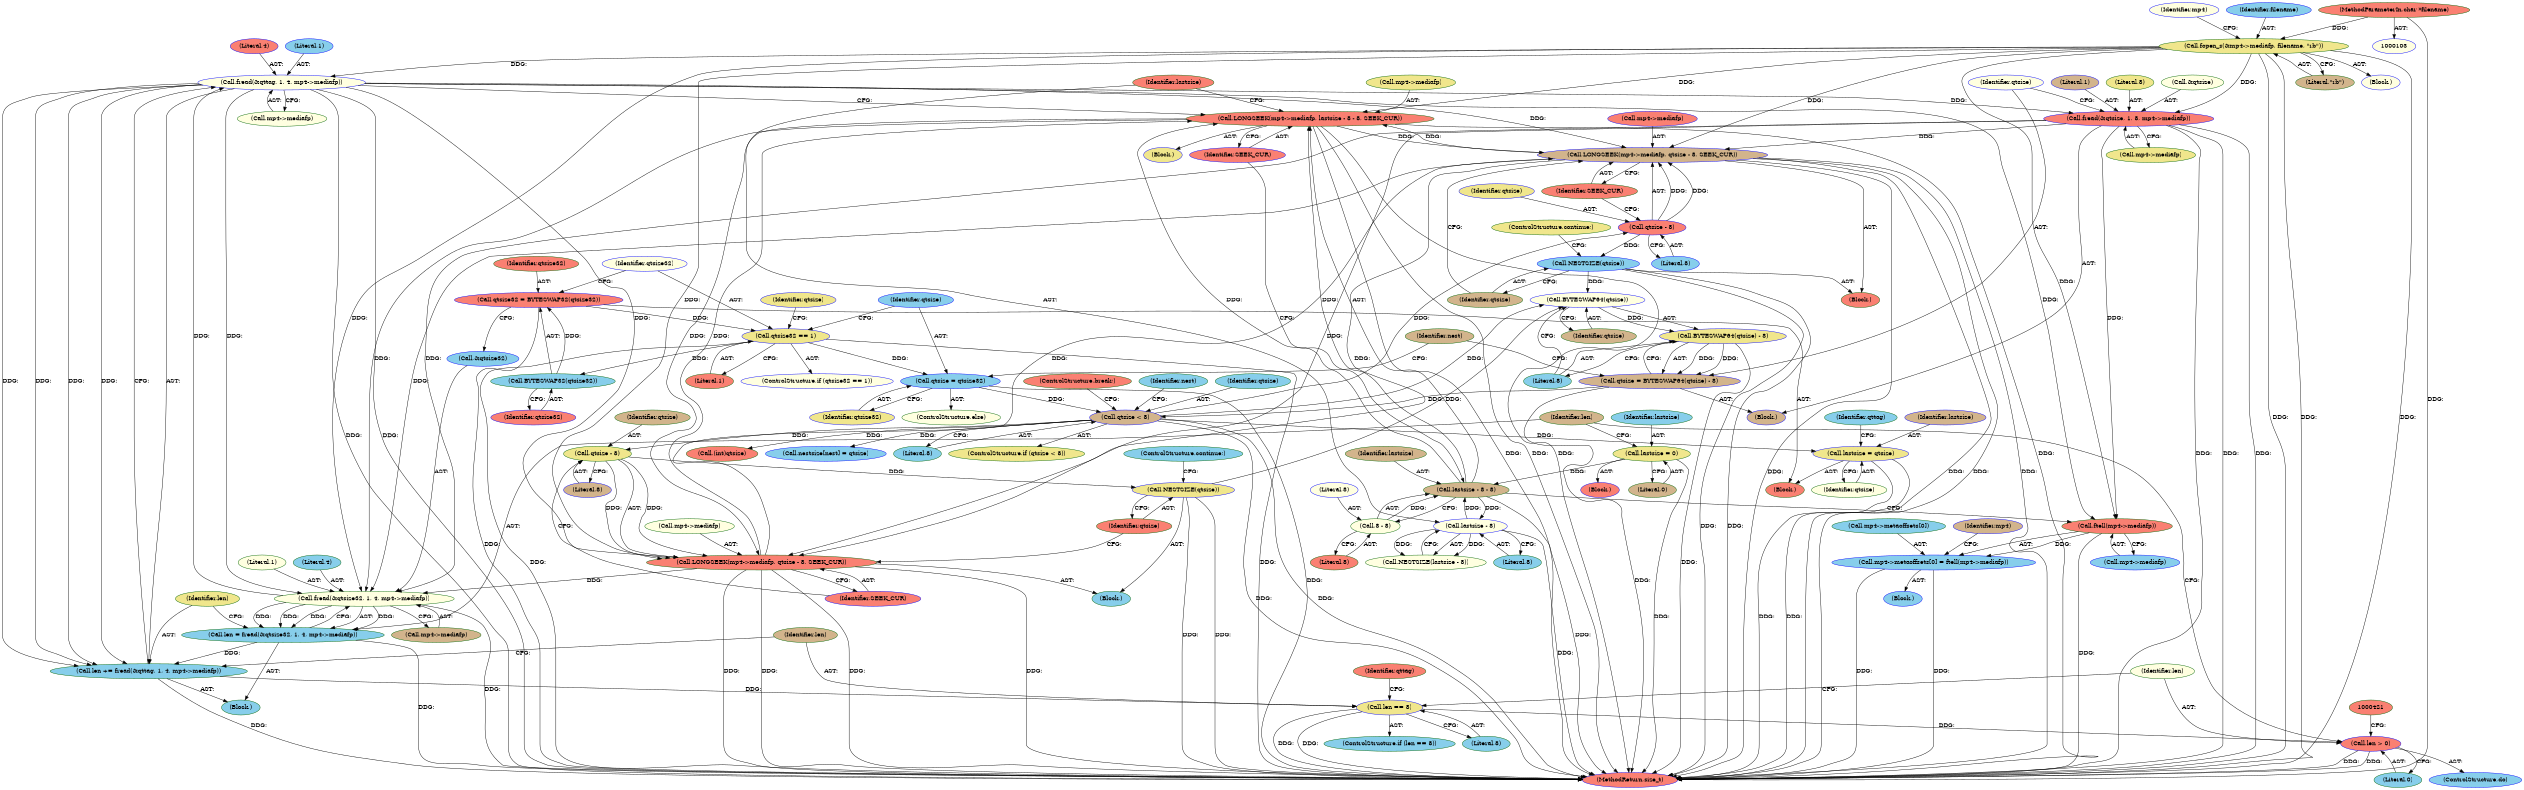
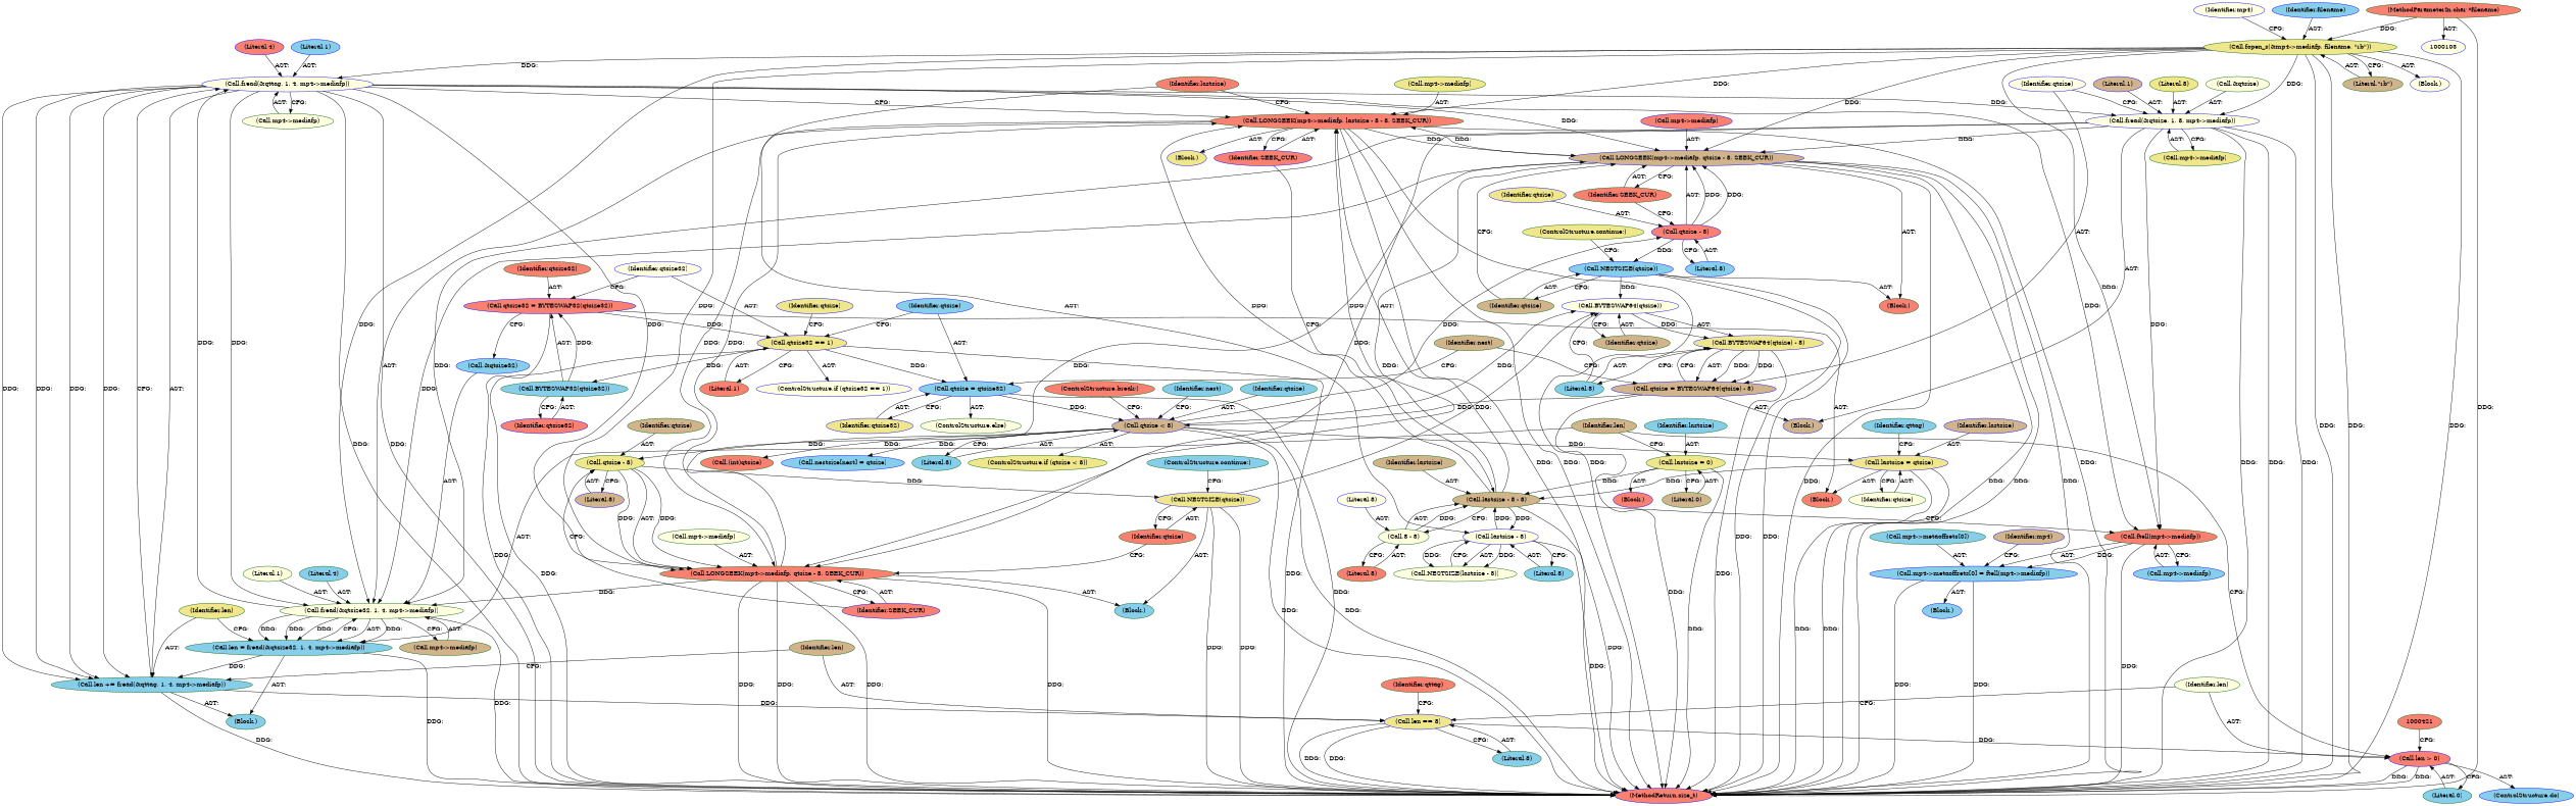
  digraph {
    node [color=darkgreen fillcolor=skyblue style=filled]
    n1 [color=blue fillcolor=lightyellow label="(Call,fread(&qttag, 1, 4, mp4->mediafp))"]
    n2 [fillcolor=lightyellow label="(Call,fread(&qtsize32, 1, 4, mp4->mediafp))"]
    n3 [fillcolor=salmon label="(Call,LONGSEEK(mp4->mediafp, lastsize - 8 - 8, SEEK_CUR))"]
    n4 [color=blue fillcolor=tan label="(Call,LONGSEEK(mp4->mediafp, qtsize - 8, SEEK_CUR))"]
-   n5 [color=blue fillcolor=salmon label="(Call,fread(&qtsize, 1, 8, mp4->mediafp))"]
+   n5 [color=blue fillcolor=lightyellow label="(Call,fread(&qtsize, 1, 8, mp4->mediafp))"]
    n6 [fillcolor=salmon label="(Call,LONGSEEK(mp4->mediafp, qtsize - 8, SEEK_CUR))"]
    n7 [label="(Call,len += fread(&qttag, 1, 4, mp4->mediafp))"]
    n8 [fillcolor=salmon label="(Call,ftell(mp4->mediafp))"]
    n9 [color=blue fillcolor=salmon label="(MethodReturn,size_t)"]
    n10 [fillcolor=lightyellow label="(Call,mp4->mediafp)"]
    n11 [label="(Call,len = fread(&qtsize32, 1, 4, mp4->mediafp))"]
    n12 [fillcolor=tan label="(Call,mp4->mediafp)"]
    n13 [color=blue fillcolor=salmon label="(Identifier,SEEK_CUR)"]
    n14 [color=blue fillcolor=khaki label="(Block,)"]
    n15 [fillcolor=salmon label="(Block,)"]
    n16 [fillcolor=salmon label="(Identifier,SEEK_CUR)"]
    n17 [color=blue fillcolor=tan label="(Block,)"]
    n18 [fillcolor=khaki label="(Call,mp4->mediafp)"]
    n19 [label="(Block,)"]
    n20 [color=blue fillcolor=salmon label="(Identifier,SEEK_CUR)"]
    n21 [label="(Block,)"]
    n22 [color=blue fillcolor=khaki label="(Call,len == 8)"]
    n23 [color=blue label="(Call,mp4->metaoffsets[0] = ftell(mp4->mediafp))"]
    n24 [color=blue label="(Call,mp4->mediafp)"]
    n25 [fillcolor=khaki label="(Call,fopen_s(&mp4->mediafp, filename, \"rb\"))"]
    n26 [fillcolor=tan label="(Literal,\"rb\")"]
    n27 [color=blue fillcolor=lightyellow label="(Block,)"]
    n28 [fillcolor=salmon label="(MethodParameterIn,char *filename)"]
    1000103 [color=blue fillcolor=lightyellow]
    n30 [fillcolor=tan label="(Call,lastsize - 8 - 8)"]
    n31 [color=blue fillcolor=lightyellow label="(Call,lastsize - 8)"]
    n32 [fillcolor=lightyellow label="(Call,8 - 8)"]
    n33 [label="(Literal,8)"]
    n34 [fillcolor=lightyellow label="(Call,NESTSIZE(lastsize - 8))"]
    n35 [fillcolor=salmon label="(Literal,8)"]
    n36 [fillcolor=khaki label="(Call,lastsize = 0)"]
    n37 [color=blue fillcolor=salmon label="(Block,)"]
    n38 [fillcolor=tan label="(Literal,0)"]
    n39 [color=blue fillcolor=khaki label="(Call,lastsize = qtsize)"]
    n40 [fillcolor=salmon label="(Block,)"]
    n41 [fillcolor=lightyellow label="(Identifier,qtsize)"]
    n42 [color=blue fillcolor=tan label="(Call,qtsize < 8)"]
    n43 [color=blue fillcolor=lightyellow label="(Call,BYTESWAP64(qtsize))"]
    n44 [color=blue fillcolor=salmon label="(Call,qtsize - 8)"]
    n45 [fillcolor=khaki label="(Call,qtsize - 8)"]
    n46 [fillcolor=salmon label="(Call,(int)qtsize)"]
    n47 [color=blue label="(Call,nestsize[nest] = qtsize)"]
    n48 [label="(Literal,8)"]
    n49 [fillcolor=khaki label="(ControlStructure,if (qtsize < 8))"]
    n50 [color=blue fillcolor=khaki label="(Call,BYTESWAP64(qtsize) - 8)"]
    n51 [fillcolor=tan label="(Identifier,qtsize)"]
    n52 [color=blue label="(Call,NESTSIZE(qtsize))"]
    n53 [color=blue label="(Literal,8)"]
    n54 [color=blue fillcolor=khaki label="(Call,NESTSIZE(qtsize))"]
    n55 [color=blue fillcolor=tan label="(Literal,8)"]
    n56 [color=blue fillcolor=tan label="(Call,qtsize = BYTESWAP64(qtsize) - 8)"]
    n57 [label="(Literal,8)"]
    n58 [fillcolor=tan label="(Identifier,qtsize)"]
    n59 [fillcolor=salmon label="(Identifier,qtsize)"]
    n60 [color=blue label="(Call,qtsize = qtsize32)"]
    n61 [fillcolor=lightyellow label="(ControlStructure,else)"]
    n62 [color=blue fillcolor=khaki label="(Identifier,qtsize32)"]
    n63 [color=blue fillcolor=khaki label="(Call,qtsize32 == 1)"]
    n64 [label="(Call,BYTESWAP32(qtsize32))"]
    n65 [fillcolor=salmon label="(Literal,1)"]
    n66 [color=blue fillcolor=lightyellow label="(ControlStructure,if (qtsize32 == 1))"]
    n67 [color=blue fillcolor=salmon label="(Call,qtsize32 = BYTESWAP32(qtsize32))"]
    n68 [color=blue fillcolor=salmon label="(Identifier,qtsize32)"]
    n69 [color=blue label="(Call,&qtsize32)"]
    n70 [color=blue fillcolor=salmon label="(Call,len > 0)"]
-   n71 [label="(ControlStructure,if (len == 8))"]
    n72 [label="(Literal,8)"]
    n73 [label="(Literal,0)"]
    n74 [color=blue label="(ControlStructure,do)"]
    n75 [color=blue label="(Block,)"]
    n76 [label="(Identifier,qttag)"]
    n77 [fillcolor=tan label="(Identifier,lastsize)"]
    n78 [label="(Identifier,nest)"]
    n79 [color=blue fillcolor=salmon label="(Call,mp4->mediafp)"]
    n80 [label="(Identifier,qtsize)"]
    n81 [color=blue fillcolor=lightyellow label="(Literal,8)"]
    n82 [fillcolor=tan label="(Identifier,len)"]
    n83 [color=blue fillcolor=tan label="(Identifier,mp4)"]
    n84 [color=blue fillcolor=lightyellow label="(Identifier,mp4)"]
    n85 [fillcolor=salmon label="(Identifier,qttag)"]
    n86 [fillcolor=salmon label="(ControlStructure,break;)"]
    n87 [fillcolor=khaki label="(Literal,8)"]
    n88 [color=blue fillcolor=lightyellow label="(Identifier,qtsize32)"]
    n89 [fillcolor=tan label="(Identifier,nest)"]
    n90 [fillcolor=lightyellow label="(Literal,1)"]
    n91 [fillcolor=salmon label="(Identifier,qtsize32)"]
    n92 [label="(Call,mp4->metaoffsets[0])"]
    n93 [fillcolor=khaki label="(Identifier,len)"]
    n94 [color=blue label="(Identifier,qtsize)"]
    n95 [color=blue fillcolor=lightyellow label="(Identifier,qtsize)"]
    n96 [fillcolor=lightyellow label="(Call,&qtsize)"]
    n97 [color=blue label="(Literal,1)"]
    n98 [label="(Literal,4)"]
    n99 [fillcolor=lightyellow label="(Identifier,len)"]
    n100 [fillcolor=tan label="(Identifier,qtsize)"]
    n101 [color=blue label="(Identifier,filename)"]
    n102 [color=blue fillcolor=tan label="(Identifier,lastsize)"]
    n103 [fillcolor=lightyellow label="(Call,mp4->mediafp)"]
    n104 [fillcolor=khaki label="(ControlStructure,continue;)"]
    n105 [color=blue fillcolor=tan label="(Literal,1)"]
    n106 [color=blue fillcolor=khaki label="(Identifier,qtsize)"]
    n107 [color=blue fillcolor=khaki label="(Identifier,qtsize)"]
    n108 [fillcolor=khaki label="(Call,mp4->mediafp)"]
    n109 [fillcolor=tan label="(Identifier,len)"]
    n110 [color=blue fillcolor=salmon label="(Literal,4)"]
    n111 [fillcolor=salmon label="(Identifier,lastsize)"]
    n112 [label="(Identifier,lastsize)"]
    n113 [label="(ControlStructure,continue;)"]
    1000421 [fillcolor=salmon]
    n1 -> n2 [label="DDG: "]
    n1 -> n3 [label="CFG: "]
    n1 -> n4 [label="DDG: "]
    n1 -> n5 [label="DDG: "]
    n1 -> n6 [label="DDG: "]
    n1 -> n7 [label="AST: "]
    n1 -> n7 [label="DDG: "]
    n1 -> n7 [label="DDG: "]
    n1 -> n7 [label="DDG: "]
    n1 -> n7 [label="DDG: "]
    n1 -> n8 [label="DDG: "]
    n1 -> n9 [label="DDG: "]
    n1 -> n9 [label="DDG: "]
    n1 -> n10 [label="CFG: "]
    n2 -> n1 [label="DDG: "]
    n2 -> n9 [label="DDG: "]
    n2 -> n11 [label="AST: "]
    n2 -> n11 [label="DDG: "]
    n2 -> n11 [label="DDG: "]
    n2 -> n11 [label="DDG: "]
    n2 -> n11 [label="DDG: "]
    n2 -> n12 [label="CFG: "]
-   n3 -> n2 [label="DDG: "]
+   n3 -> n2 [label="AST: "]
    n3 -> n4 [label="DDG: "]
    n3 -> n6 [label="DDG: "]
    n3 -> n9 [label="DDG: "]
    n3 -> n9 [label="DDG: "]
    n3 -> n9 [label="DDG: "]
    n3 -> n9 [label="DDG: "]
    n3 -> n13 [label="CFG: "]
    n3 -> n14 [label="AST: "]
    n4 -> n2 [label="DDG: "]
    n4 -> n3 [label="DDG: "]
    n4 -> n6 [label="DDG: "]
    n4 -> n9 [label="DDG: "]
    n4 -> n9 [label="DDG: "]
    n4 -> n9 [label="DDG: "]
    n4 -> n9 [label="DDG: "]
    n4 -> n15 [label="AST: "]
    n4 -> n16 [label="CFG: "]
    n5 -> n2 [label="DDG: "]
    n5 -> n4 [label="DDG: "]
    n5 -> n6 [label="DDG: "]
    n5 -> n8 [label="DDG: "]
    n5 -> n9 [label="DDG: "]
    n5 -> n9 [label="DDG: "]
    n5 -> n9 [label="DDG: "]
    n5 -> n17 [label="AST: "]
    n5 -> n18 [label="CFG: "]
    n6 -> n2 [label="DDG: "]
    n6 -> n3 [label="DDG: "]
    n6 -> n4 [label="DDG: "]
    n6 -> n9 [label="DDG: "]
    n6 -> n9 [label="DDG: "]
    n6 -> n9 [label="DDG: "]
    n6 -> n9 [label="DDG: "]
    n6 -> n19 [label="AST: "]
    n6 -> n20 [label="CFG: "]
    n7 -> n1 [label="CFG: "]
    n7 -> n9 [label="DDG: "]
    n7 -> n21 [label="AST: "]
    n7 -> n22 [label="DDG: "]
    n8 -> n9 [label="DDG: "]
    n8 -> n23 [label="AST: "]
    n8 -> n23 [label="DDG: "]
    n8 -> n24 [label="CFG: "]
    n10 -> n1 [label="AST: "]
    n11 -> n2 [label="CFG: "]
    n11 -> n7 [label="DDG: "]
    n11 -> n9 [label="DDG: "]
    n11 -> n21 [label="AST: "]
    n12 -> n2 [label="AST: "]
    n13 -> n3 [label="AST: "]
    n13 -> n30 [label="CFG: "]
    n16 -> n4 [label="AST: "]
    n16 -> n44 [label="CFG: "]
    n18 -> n5 [label="AST: "]
    n20 -> n6 [label="AST: "]
    n20 -> n45 [label="CFG: "]
    n22 -> n9 [label="DDG: "]
    n22 -> n9 [label="DDG: "]
    n22 -> n70 [label="DDG: "]
-   n22 -> n71 [label="AST: "]
    n22 -> n72 [label="CFG: "]
    n23 -> n9 [label="DDG: "]
    n23 -> n9 [label="DDG: "]
    n23 -> n75 [label="AST: "]
    n24 -> n8 [label="AST: "]
    n25 -> n1 [label="DDG: "]
    n25 -> n2 [label="DDG: "]
    n25 -> n3 [label="DDG: "]
    n25 -> n4 [label="DDG: "]
    n25 -> n5 [label="DDG: "]
    n25 -> n6 [label="DDG: "]
    n25 -> n8 [label="DDG: "]
    n25 -> n9 [label="DDG: "]
    n25 -> n9 [label="DDG: "]
    n25 -> n9 [label="DDG: "]
    n25 -> n26 [label="CFG: "]
    n25 -> n27 [label="AST: "]
    n26 -> n25 [label="AST: "]
    n28 -> n9 [label="DDG: "]
    n28 -> n25 [label="DDG: "]
    n28 -> 1000103 [label="AST: "]
    n30 -> n3 [label="AST: "]
    n30 -> n3 [label="DDG: "]
    n30 -> n3 [label="DDG: "]
    n30 -> n8 [label="CFG: "]
    n30 -> n9 [label="DDG: "]
    n30 -> n31 [label="DDG: "]
    n30 -> n32 [label="CFG: "]
    n31 -> n9 [label="DDG: "]
    n31 -> n30 [label="DDG: "]
    n31 -> n33 [label="CFG: "]
    n31 -> n34 [label="AST: "]
    n31 -> n34 [label="DDG: "]
    n31 -> n34 [label="DDG: "]
    n32 -> n30 [label="AST: "]
    n32 -> n30 [label="DDG: "]
    n32 -> n35 [label="CFG: "]
    n33 -> n31 [label="AST: "]
    n34 -> n31 [label="CFG: "]
    n35 -> n32 [label="AST: "]
    n36 -> n9 [label="DDG: "]
    n36 -> n30 [label="DDG: "]
    n36 -> n37 [label="AST: "]
    n36 -> n38 [label="CFG: "]
    n38 -> n36 [label="AST: "]
    n39 -> n9 [label="DDG: "]
    n39 -> n9 [label="DDG: "]
+   n39 -> n30 [label="DDG: "]
    n39 -> n40 [label="AST: "]
    n39 -> n41 [label="CFG: "]
    n41 -> n39 [label="AST: "]
    n42 -> n9 [label="DDG: "]
    n42 -> n9 [label="DDG: "]
    n42 -> n39 [label="DDG: "]
    n42 -> n43 [label="DDG: "]
    n42 -> n44 [label="DDG: "]
    n42 -> n45 [label="DDG: "]
    n42 -> n46 [label="DDG: "]
    n42 -> n47 [label="DDG: "]
    n42 -> n48 [label="CFG: "]
    n42 -> n49 [label="AST: "]
    n43 -> n50 [label="AST: "]
    n43 -> n50 [label="DDG: "]
    n43 -> n51 [label="CFG: "]
    n44 -> n4 [label="AST: "]
    n44 -> n4 [label="DDG: "]
    n44 -> n4 [label="DDG: "]
    n44 -> n52 [label="DDG: "]
    n44 -> n53 [label="CFG: "]
    n45 -> n6 [label="AST: "]
    n45 -> n6 [label="DDG: "]
    n45 -> n6 [label="DDG: "]
    n45 -> n54 [label="DDG: "]
    n45 -> n55 [label="CFG: "]
    n48 -> n42 [label="AST: "]
    n50 -> n9 [label="DDG: "]
    n50 -> n56 [label="AST: "]
    n50 -> n56 [label="DDG: "]
    n50 -> n56 [label="DDG: "]
    n50 -> n57 [label="CFG: "]
    n51 -> n43 [label="AST: "]
    n52 -> n9 [label="DDG: "]
    n52 -> n9 [label="DDG: "]
    n52 -> n15 [label="AST: "]
    n52 -> n43 [label="DDG: "]
    n52 -> n58 [label="CFG: "]
    n53 -> n44 [label="AST: "]
    n54 -> n9 [label="DDG: "]
    n54 -> n9 [label="DDG: "]
    n54 -> n19 [label="AST: "]
    n54 -> n43 [label="DDG: "]
    n54 -> n59 [label="CFG: "]
    n55 -> n45 [label="AST: "]
    n56 -> n9 [label="DDG: "]
    n56 -> n17 [label="AST: "]
    n56 -> n42 [label="DDG: "]
    n56 -> n50 [label="CFG: "]
    n57 -> n43 [label="CFG: "]
    n57 -> n50 [label="AST: "]
    n58 -> n4 [label="CFG: "]
    n58 -> n52 [label="AST: "]
    n59 -> n6 [label="CFG: "]
    n59 -> n54 [label="AST: "]
    n60 -> n9 [label="DDG: "]
    n60 -> n42 [label="DDG: "]
    n60 -> n61 [label="AST: "]
    n60 -> n62 [label="CFG: "]
    n62 -> n60 [label="AST: "]
    n63 -> n9 [label="DDG: "]
    n63 -> n9 [label="DDG: "]
    n63 -> n60 [label="DDG: "]
    n63 -> n64 [label="DDG: "]
    n63 -> n65 [label="CFG: "]
    n63 -> n66 [label="AST: "]
    n64 -> n67 [label="AST: "]
    n64 -> n67 [label="DDG: "]
    n64 -> n68 [label="CFG: "]
    n65 -> n63 [label="AST: "]
    n67 -> n9 [label="DDG: "]
    n67 -> n40 [label="AST: "]
    n67 -> n63 [label="DDG: "]
    n67 -> n69 [label="CFG: "]
    n68 -> n64 [label="AST: "]
    n69 -> n2 [label="AST: "]
    n70 -> n9 [label="DDG: "]
    n70 -> n9 [label="DDG: "]
    n70 -> n73 [label="CFG: "]
    n70 -> n74 [label="AST: "]
    n72 -> n22 [label="AST: "]
    n73 -> n70 [label="AST: "]
    n76 -> n39 [label="CFG: "]
    n77 -> n30 [label="AST: "]
    n78 -> n42 [label="CFG: "]
    n79 -> n4 [label="AST: "]
    n80 -> n42 [label="AST: "]
    n81 -> n32 [label="AST: "]
    n82 -> n7 [label="CFG: "]
    n82 -> n22 [label="AST: "]
    n83 -> n23 [label="CFG: "]
    n84 -> n25 [label="CFG: "]
    n85 -> n22 [label="CFG: "]
    n86 -> n42 [label="CFG: "]
    n87 -> n5 [label="AST: "]
    n88 -> n63 [label="AST: "]
    n88 -> n67 [label="CFG: "]
    n89 -> n56 [label="CFG: "]
    n89 -> n60 [label="CFG: "]
    n90 -> n2 [label="AST: "]
    n91 -> n67 [label="AST: "]
    n92 -> n23 [label="AST: "]
    n93 -> n7 [label="AST: "]
    n93 -> n11 [label="CFG: "]
    n94 -> n60 [label="AST: "]
    n94 -> n63 [label="CFG: "]
    n95 -> n5 [label="CFG: "]
    n95 -> n56 [label="AST: "]
    n96 -> n5 [label="AST: "]
    n97 -> n1 [label="AST: "]
    n98 -> n2 [label="AST: "]
    n99 -> n22 [label="CFG: "]
    n99 -> n70 [label="AST: "]
    n100 -> n45 [label="AST: "]
    n101 -> n25 [label="AST: "]
    n102 -> n39 [label="AST: "]
    n103 -> n6 [label="AST: "]
    n104 -> n52 [label="CFG: "]
    n105 -> n5 [label="AST: "]
    n106 -> n44 [label="AST: "]
    n107 -> n63 [label="CFG: "]
    n108 -> n3 [label="AST: "]
    n109 -> n11 [label="AST: "]
    n109 -> n36 [label="CFG: "]
    n109 -> n70 [label="CFG: "]
    n110 -> n1 [label="AST: "]
    n111 -> n3 [label="CFG: "]
    n111 -> n31 [label="AST: "]
    n112 -> n36 [label="AST: "]
    n113 -> n54 [label="CFG: "]
    1000421 -> n70 [label="CFG: "]
  }
